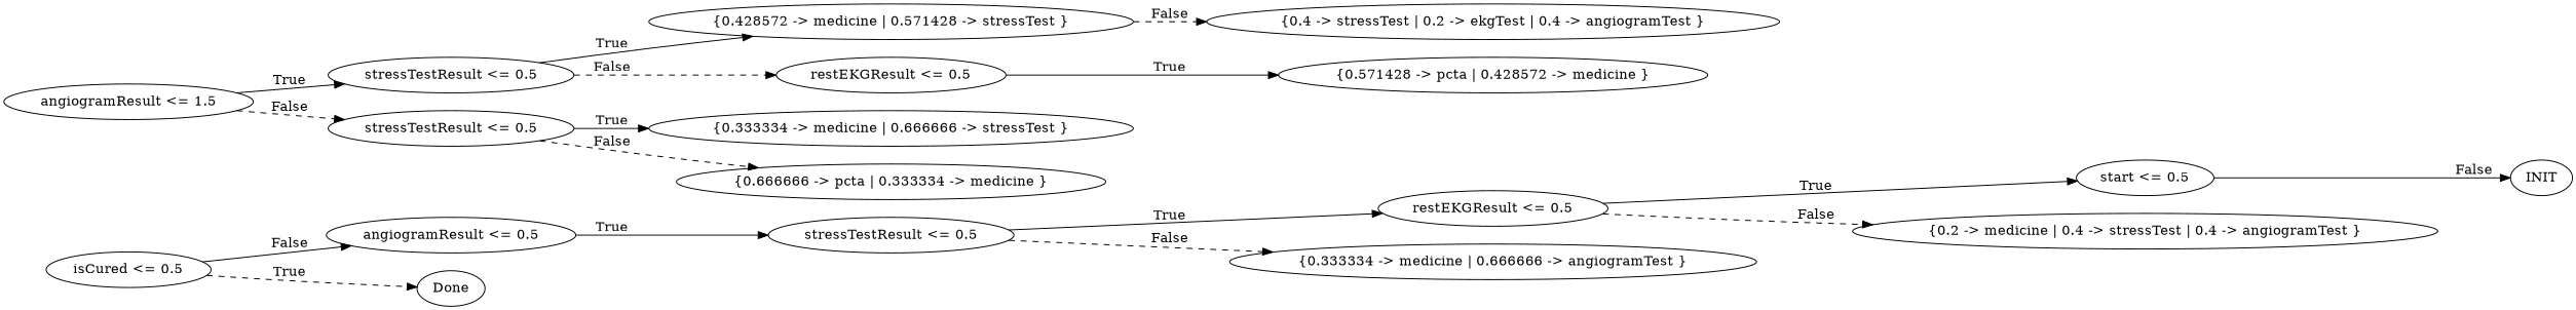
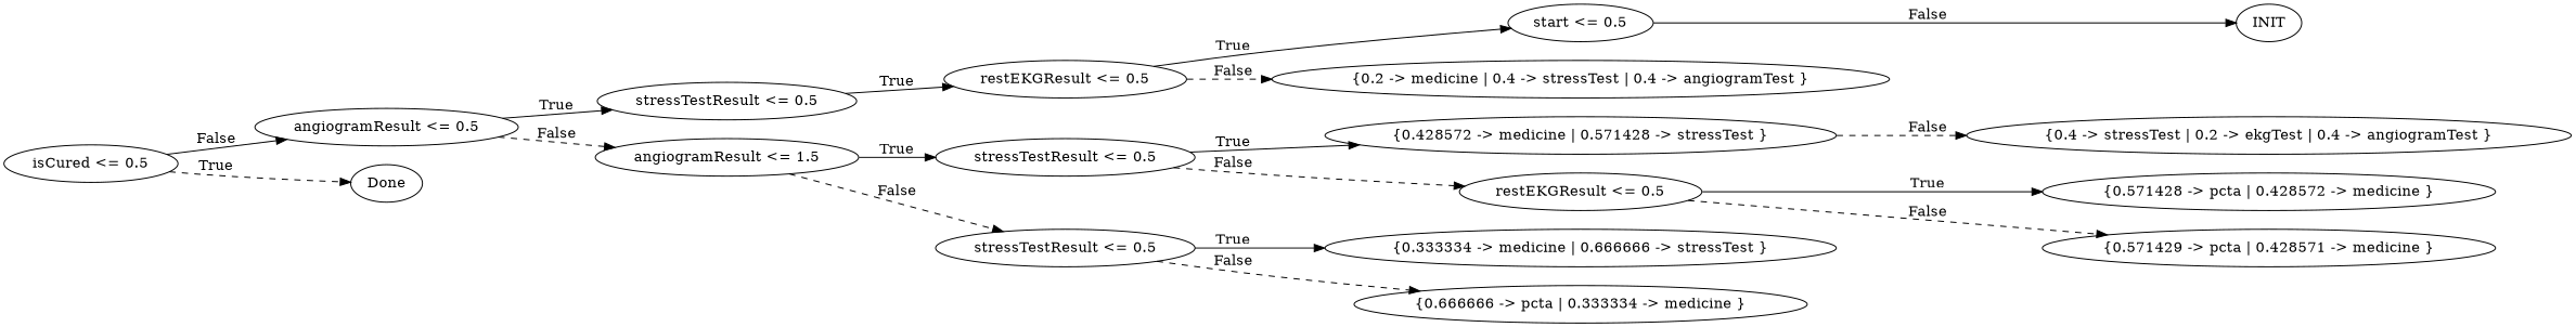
  digraph {
    rankdir=LR
    n1 [label="isCured <= 0.5"]
    n2 [label="angiogramResult <= 0.5"]
    n3 [label=Done]
    n4 [label="stressTestResult <= 0.5"]
    n5 [label="angiogramResult <= 1.5"]
    n6 [label="restEKGResult <= 0.5"]
-   n7 [label="{0.333334 -> medicine | 0.666666 -> angiogramTest }"]
    n8 [label="stressTestResult <= 0.5"]
    n9 [label="stressTestResult <= 0.5"]
    n10 [label="start <= 0.5"]
    n11 [label="{0.2 -> medicine | 0.4 -> stressTest | 0.4 -> angiogramTest }"]
    n12 [label=INIT]
    n13 [label="{0.4 -> stressTest | 0.2 -> ekgTest | 0.4 -> angiogramTest }"]
    n14 [label="{0.428572 -> medicine | 0.571428 -> stressTest }"]
    n15 [label="restEKGResult <= 0.5"]
    n16 [label="{0.333334 -> medicine | 0.666666 -> stressTest }"]
    n17 [label="{0.666666 -> pcta | 0.333334 -> medicine }"]
    n18 [label="{0.571428 -> pcta | 0.428572 -> medicine }"]
+   n19 [label="{0.571429 -> pcta | 0.428571 -> medicine }"]
    n1 -> n2 [label=False]
    n1 -> n3 [label=True style=dashed]
    n2 -> n4 [label=True]
+   n2 -> n5 [label=False style=dashed]
    n4 -> n6 [label=True]
-   n4 -> n7 [label=False style=dashed]
    n5 -> n8 [label=True]
    n5 -> n9 [label=False style=dashed]
    n6 -> n10 [label=True]
    n6 -> n11 [label=False style=dashed]
    n8 -> n14 [label=True]
    n8 -> n15 [label=False style=dashed]
    n9 -> n16 [label=True]
    n9 -> n17 [label=False style=dashed]
    n10 -> n12 [label=False]
    n14 -> n13 [label=False style=dashed]
    n15 -> n18 [label=True]
+   n15 -> n19 [label=False style=dashed]
  }
